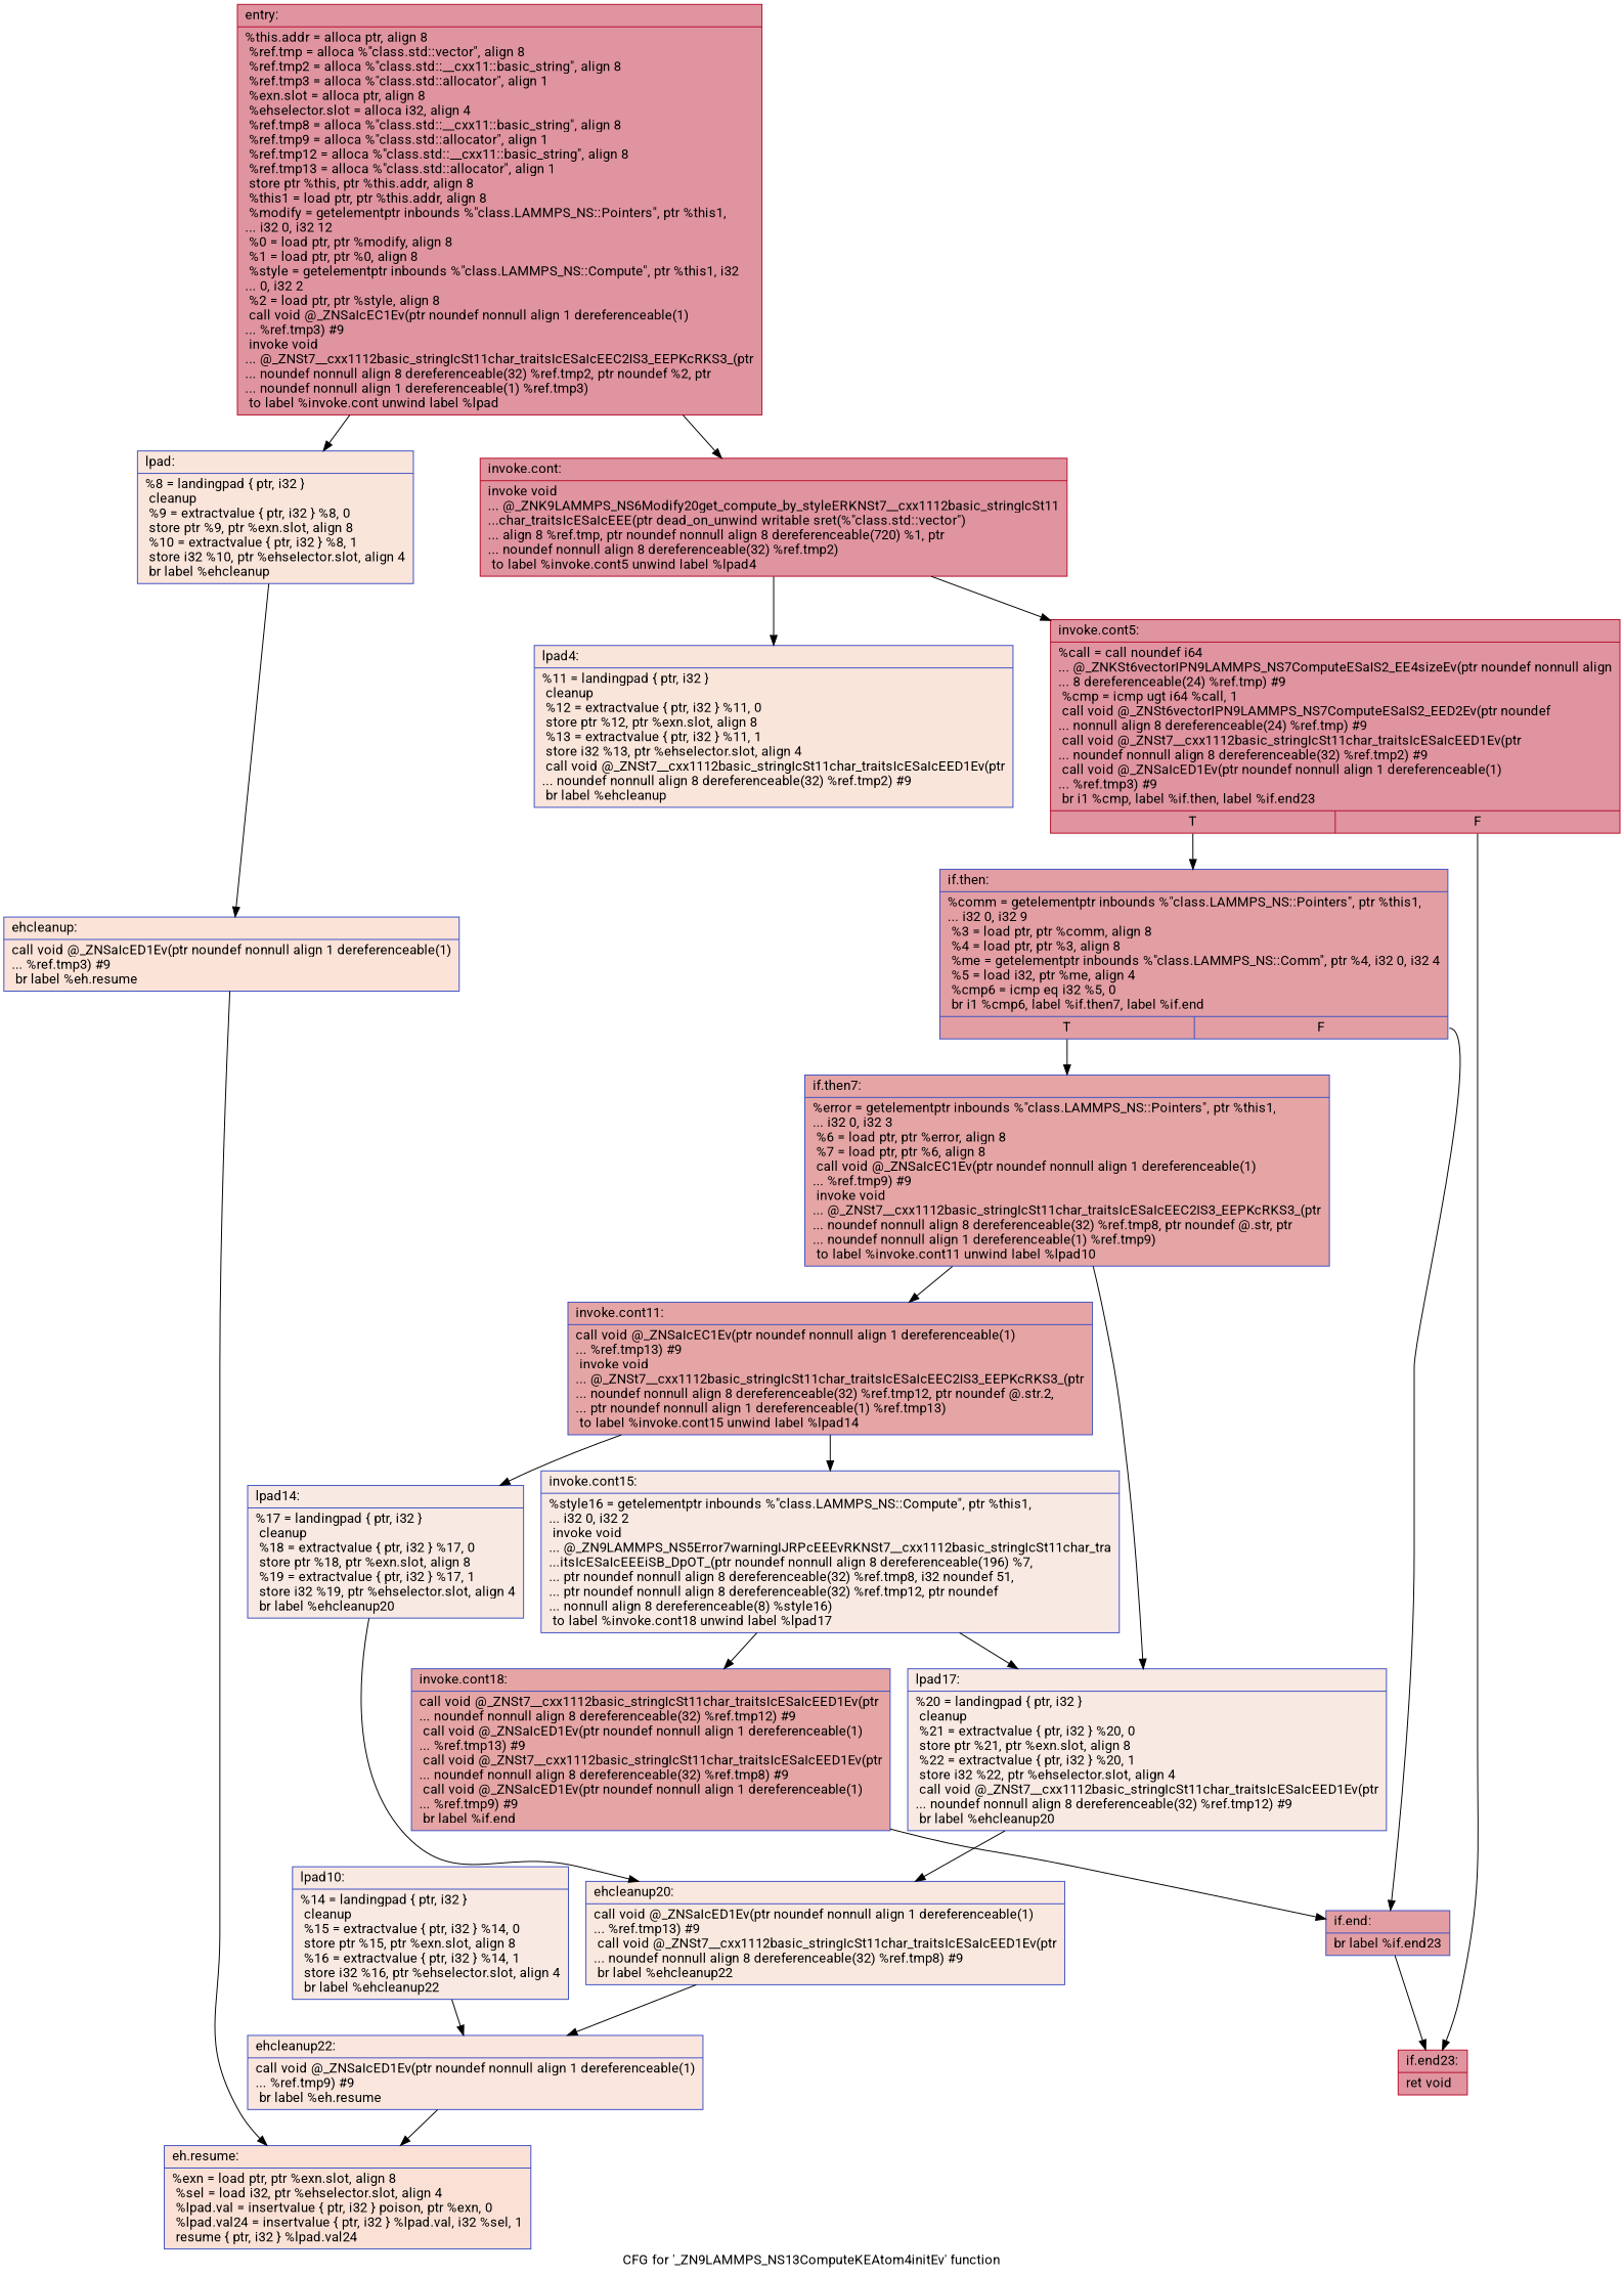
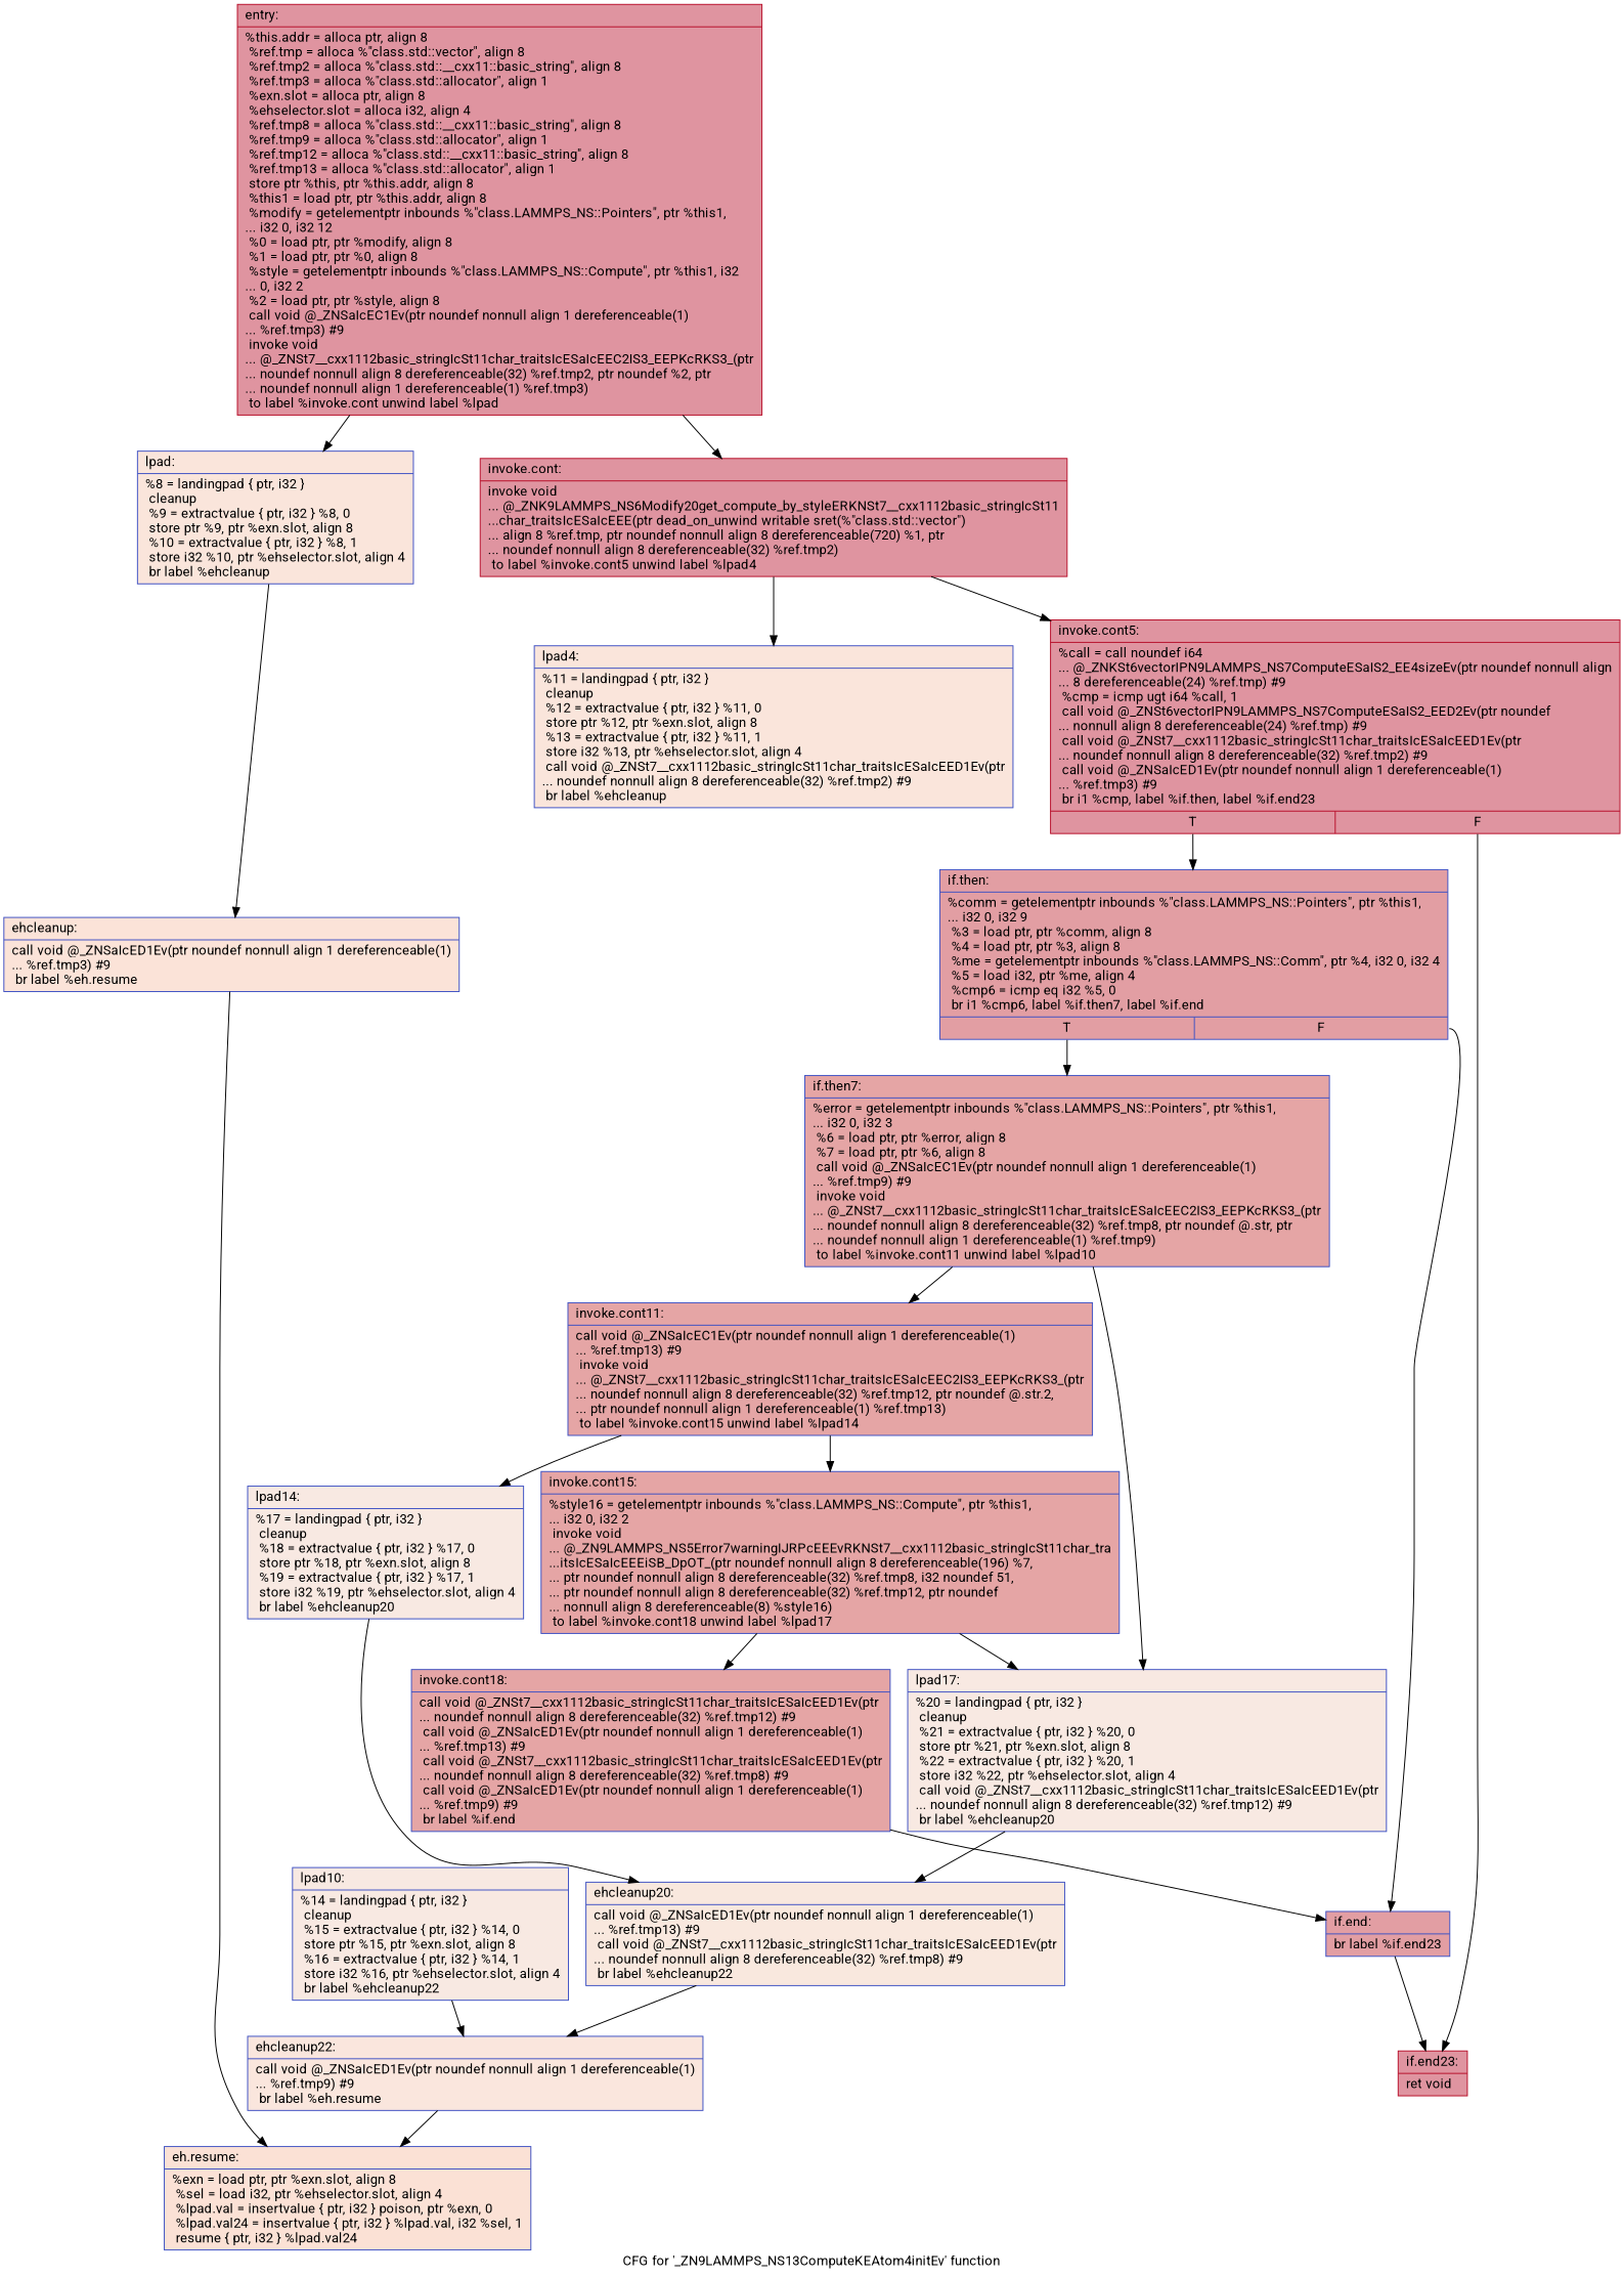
  digraph {
    fontname=Roboto
    label="CFG for '_ZN9LAMMPS_NS13ComputeKEAtom4initEv' function"
    node [color="#3d50c3ff" fillcolor="#b70d2870" fontname=Roboto shape=record style=filled]
    edge [fontname=Roboto]
    n1 [color="#b70d28ff" label="{entry:\l|  %this.addr = alloca ptr, align 8\l  %ref.tmp = alloca %\"class.std::vector\", align 8\l  %ref.tmp2 = alloca %\"class.std::__cxx11::basic_string\", align 8\l  %ref.tmp3 = alloca %\"class.std::allocator\", align 1\l  %exn.slot = alloca ptr, align 8\l  %ehselector.slot = alloca i32, align 4\l  %ref.tmp8 = alloca %\"class.std::__cxx11::basic_string\", align 8\l  %ref.tmp9 = alloca %\"class.std::allocator\", align 1\l  %ref.tmp12 = alloca %\"class.std::__cxx11::basic_string\", align 8\l  %ref.tmp13 = alloca %\"class.std::allocator\", align 1\l  store ptr %this, ptr %this.addr, align 8\l  %this1 = load ptr, ptr %this.addr, align 8\l  %modify = getelementptr inbounds %\"class.LAMMPS_NS::Pointers\", ptr %this1,\l... i32 0, i32 12\l  %0 = load ptr, ptr %modify, align 8\l  %1 = load ptr, ptr %0, align 8\l  %style = getelementptr inbounds %\"class.LAMMPS_NS::Compute\", ptr %this1, i32\l... 0, i32 2\l  %2 = load ptr, ptr %style, align 8\l  call void @_ZNSaIcEC1Ev(ptr noundef nonnull align 1 dereferenceable(1)\l... %ref.tmp3) #9\l  invoke void\l... @_ZNSt7__cxx1112basic_stringIcSt11char_traitsIcESaIcEEC2IS3_EEPKcRKS3_(ptr\l... noundef nonnull align 8 dereferenceable(32) %ref.tmp2, ptr noundef %2, ptr\l... noundef nonnull align 1 dereferenceable(1) %ref.tmp3)\l          to label %invoke.cont unwind label %lpad\l}"]
    n2 [color="#b70d28ff" label="{invoke.cont:\l|  invoke void\l... @_ZNK9LAMMPS_NS6Modify20get_compute_by_styleERKNSt7__cxx1112basic_stringIcSt11\l...char_traitsIcESaIcEEE(ptr dead_on_unwind writable sret(%\"class.std::vector\")\l... align 8 %ref.tmp, ptr noundef nonnull align 8 dereferenceable(720) %1, ptr\l... noundef nonnull align 8 dereferenceable(32) %ref.tmp2)\l          to label %invoke.cont5 unwind label %lpad4\l}"]
    n3 [fillcolor="#f4c5ad70" label="{lpad:\l|  %8 = landingpad \{ ptr, i32 \}\l          cleanup\l  %9 = extractvalue \{ ptr, i32 \} %8, 0\l  store ptr %9, ptr %exn.slot, align 8\l  %10 = extractvalue \{ ptr, i32 \} %8, 1\l  store i32 %10, ptr %ehselector.slot, align 4\l  br label %ehcleanup\l}"]
    n4 [color="#b70d28ff" label="{invoke.cont5:\l|  %call = call noundef i64\l... @_ZNKSt6vectorIPN9LAMMPS_NS7ComputeESaIS2_EE4sizeEv(ptr noundef nonnull align\l... 8 dereferenceable(24) %ref.tmp) #9\l  %cmp = icmp ugt i64 %call, 1\l  call void @_ZNSt6vectorIPN9LAMMPS_NS7ComputeESaIS2_EED2Ev(ptr noundef\l... nonnull align 8 dereferenceable(24) %ref.tmp) #9\l  call void @_ZNSt7__cxx1112basic_stringIcSt11char_traitsIcESaIcEED1Ev(ptr\l... noundef nonnull align 8 dereferenceable(32) %ref.tmp2) #9\l  call void @_ZNSaIcED1Ev(ptr noundef nonnull align 1 dereferenceable(1)\l... %ref.tmp3) #9\l  br i1 %cmp, label %if.then, label %if.end23\l|{<s0>T|<s1>F}}"]
    n5 [fillcolor="#f4c5ad70" label="{lpad4:\l|  %11 = landingpad \{ ptr, i32 \}\l          cleanup\l  %12 = extractvalue \{ ptr, i32 \} %11, 0\l  store ptr %12, ptr %exn.slot, align 8\l  %13 = extractvalue \{ ptr, i32 \} %11, 1\l  store i32 %13, ptr %ehselector.slot, align 4\l  call void @_ZNSt7__cxx1112basic_stringIcSt11char_traitsIcESaIcEED1Ev(ptr\l... noundef nonnull align 8 dereferenceable(32) %ref.tmp2) #9\l  br label %ehcleanup\l}"]
    n6 [fillcolor="#f6bfa670" label="{ehcleanup:\l|  call void @_ZNSaIcED1Ev(ptr noundef nonnull align 1 dereferenceable(1)\l... %ref.tmp3) #9\l  br label %eh.resume\l}"]
    n7 [fillcolor="#be242e70" label="{if.then:\l|  %comm = getelementptr inbounds %\"class.LAMMPS_NS::Pointers\", ptr %this1,\l... i32 0, i32 9\l  %3 = load ptr, ptr %comm, align 8\l  %4 = load ptr, ptr %3, align 8\l  %me = getelementptr inbounds %\"class.LAMMPS_NS::Comm\", ptr %4, i32 0, i32 4\l  %5 = load i32, ptr %me, align 4\l  %cmp6 = icmp eq i32 %5, 0\l  br i1 %cmp6, label %if.then7, label %if.end\l|{<s0>T|<s1>F}}"]
    n8 [color="#b70d28ff" label="{if.end23:\l|  ret void\l}"]
    n9 [fillcolor="#f7bca170" label="{eh.resume:\l|  %exn = load ptr, ptr %exn.slot, align 8\l  %sel = load i32, ptr %ehselector.slot, align 4\l  %lpad.val = insertvalue \{ ptr, i32 \} poison, ptr %exn, 0\l  %lpad.val24 = insertvalue \{ ptr, i32 \} %lpad.val, i32 %sel, 1\l  resume \{ ptr, i32 \} %lpad.val24\l}"]
    n10 [fillcolor="#c5333470" label="{if.then7:\l|  %error = getelementptr inbounds %\"class.LAMMPS_NS::Pointers\", ptr %this1,\l... i32 0, i32 3\l  %6 = load ptr, ptr %error, align 8\l  %7 = load ptr, ptr %6, align 8\l  call void @_ZNSaIcEC1Ev(ptr noundef nonnull align 1 dereferenceable(1)\l... %ref.tmp9) #9\l  invoke void\l... @_ZNSt7__cxx1112basic_stringIcSt11char_traitsIcESaIcEEC2IS3_EEPKcRKS3_(ptr\l... noundef nonnull align 8 dereferenceable(32) %ref.tmp8, ptr noundef @.str, ptr\l... noundef nonnull align 1 dereferenceable(1) %ref.tmp9)\l          to label %invoke.cont11 unwind label %lpad10\l}"]
    n11 [fillcolor="#be242e70" label="{if.end:\l|  br label %if.end23\l}"]
    n12 [fillcolor="#c5333470" label="{invoke.cont11:\l|  call void @_ZNSaIcEC1Ev(ptr noundef nonnull align 1 dereferenceable(1)\l... %ref.tmp13) #9\l  invoke void\l... @_ZNSt7__cxx1112basic_stringIcSt11char_traitsIcESaIcEEC2IS3_EEPKcRKS3_(ptr\l... noundef nonnull align 8 dereferenceable(32) %ref.tmp12, ptr noundef @.str.2,\l... ptr noundef nonnull align 1 dereferenceable(1) %ref.tmp13)\l          to label %invoke.cont15 unwind label %lpad14\l}"]
    n13 [fillcolor="#efcebd70" label="{lpad17:\l|  %20 = landingpad \{ ptr, i32 \}\l          cleanup\l  %21 = extractvalue \{ ptr, i32 \} %20, 0\l  store ptr %21, ptr %exn.slot, align 8\l  %22 = extractvalue \{ ptr, i32 \} %20, 1\l  store i32 %22, ptr %ehselector.slot, align 4\l  call void @_ZNSt7__cxx1112basic_stringIcSt11char_traitsIcESaIcEED1Ev(ptr\l... noundef nonnull align 8 dereferenceable(32) %ref.tmp12) #9\l  br label %ehcleanup20\l}"]
-   n14 [fillcolor="#efcebd70" label="{invoke.cont15:\l|  %style16 = getelementptr inbounds %\"class.LAMMPS_NS::Compute\", ptr %this1,\l... i32 0, i32 2\l  invoke void\l... @_ZN9LAMMPS_NS5Error7warningIJRPcEEEvRKNSt7__cxx1112basic_stringIcSt11char_tra\l...itsIcESaIcEEEiSB_DpOT_(ptr noundef nonnull align 8 dereferenceable(196) %7,\l... ptr noundef nonnull align 8 dereferenceable(32) %ref.tmp8, i32 noundef 51,\l... ptr noundef nonnull align 8 dereferenceable(32) %ref.tmp12, ptr noundef\l... nonnull align 8 dereferenceable(8) %style16)\l          to label %invoke.cont18 unwind label %lpad17\l}"]
+   n14 [fillcolor="#c5333470" label="{invoke.cont15:\l|  %style16 = getelementptr inbounds %\"class.LAMMPS_NS::Compute\", ptr %this1,\l... i32 0, i32 2\l  invoke void\l... @_ZN9LAMMPS_NS5Error7warningIJRPcEEEvRKNSt7__cxx1112basic_stringIcSt11char_tra\l...itsIcESaIcEEEiSB_DpOT_(ptr noundef nonnull align 8 dereferenceable(196) %7,\l... ptr noundef nonnull align 8 dereferenceable(32) %ref.tmp8, i32 noundef 51,\l... ptr noundef nonnull align 8 dereferenceable(32) %ref.tmp12, ptr noundef\l... nonnull align 8 dereferenceable(8) %style16)\l          to label %invoke.cont18 unwind label %lpad17\l}"]
    n15 [fillcolor="#efcebd70" label="{lpad14:\l|  %17 = landingpad \{ ptr, i32 \}\l          cleanup\l  %18 = extractvalue \{ ptr, i32 \} %17, 0\l  store ptr %18, ptr %exn.slot, align 8\l  %19 = extractvalue \{ ptr, i32 \} %17, 1\l  store i32 %19, ptr %ehselector.slot, align 4\l  br label %ehcleanup20\l}"]
    n16 [fillcolor="#efcebd70" label="{lpad10:\l|  %14 = landingpad \{ ptr, i32 \}\l          cleanup\l  %15 = extractvalue \{ ptr, i32 \} %14, 0\l  store ptr %15, ptr %exn.slot, align 8\l  %16 = extractvalue \{ ptr, i32 \} %14, 1\l  store i32 %16, ptr %ehselector.slot, align 4\l  br label %ehcleanup22\l}"]
    n17 [fillcolor="#f3c7b170" label="{ehcleanup22:\l|  call void @_ZNSaIcED1Ev(ptr noundef nonnull align 1 dereferenceable(1)\l... %ref.tmp9) #9\l  br label %eh.resume\l}"]
    n18 [fillcolor="#c5333470" label="{invoke.cont18:\l|  call void @_ZNSt7__cxx1112basic_stringIcSt11char_traitsIcESaIcEED1Ev(ptr\l... noundef nonnull align 8 dereferenceable(32) %ref.tmp12) #9\l  call void @_ZNSaIcED1Ev(ptr noundef nonnull align 1 dereferenceable(1)\l... %ref.tmp13) #9\l  call void @_ZNSt7__cxx1112basic_stringIcSt11char_traitsIcESaIcEED1Ev(ptr\l... noundef nonnull align 8 dereferenceable(32) %ref.tmp8) #9\l  call void @_ZNSaIcED1Ev(ptr noundef nonnull align 1 dereferenceable(1)\l... %ref.tmp9) #9\l  br label %if.end\l}"]
    n19 [fillcolor="#f2cab570" label="{ehcleanup20:\l|  call void @_ZNSaIcED1Ev(ptr noundef nonnull align 1 dereferenceable(1)\l... %ref.tmp13) #9\l  call void @_ZNSt7__cxx1112basic_stringIcSt11char_traitsIcESaIcEED1Ev(ptr\l... noundef nonnull align 8 dereferenceable(32) %ref.tmp8) #9\l  br label %ehcleanup22\l}"]
    n1 -> n2
    n1 -> n3
    n2 -> n4
    n2 -> n5
    n3 -> n6
    n4 -> n7 [tailport=s0]
    n4 -> n8 [tailport=s1]
    n6 -> n9
    n7 -> n10 [tailport=s0]
    n7 -> n11 [tailport=s1]
    n10 -> n12
    n10 -> n13
    n11 -> n8
    n12 -> n14
    n12 -> n15
    n13 -> n19
    n14 -> n13
    n14 -> n18
    n15 -> n19
    n16 -> n17
    n17 -> n9
    n18 -> n11
    n19 -> n17
  }
